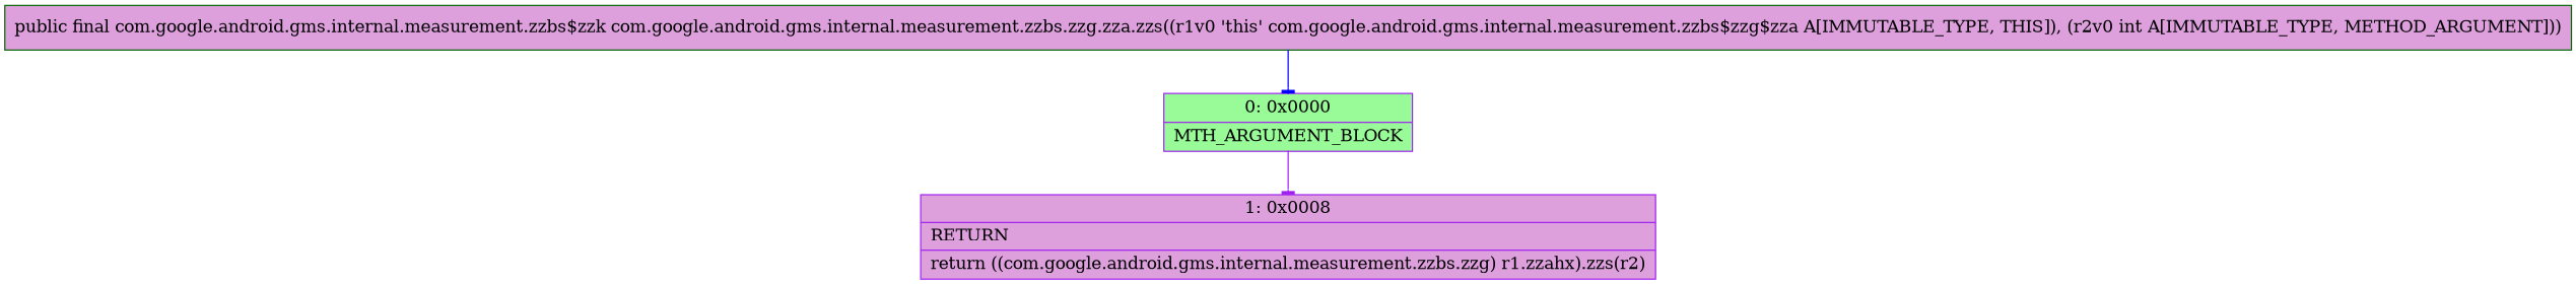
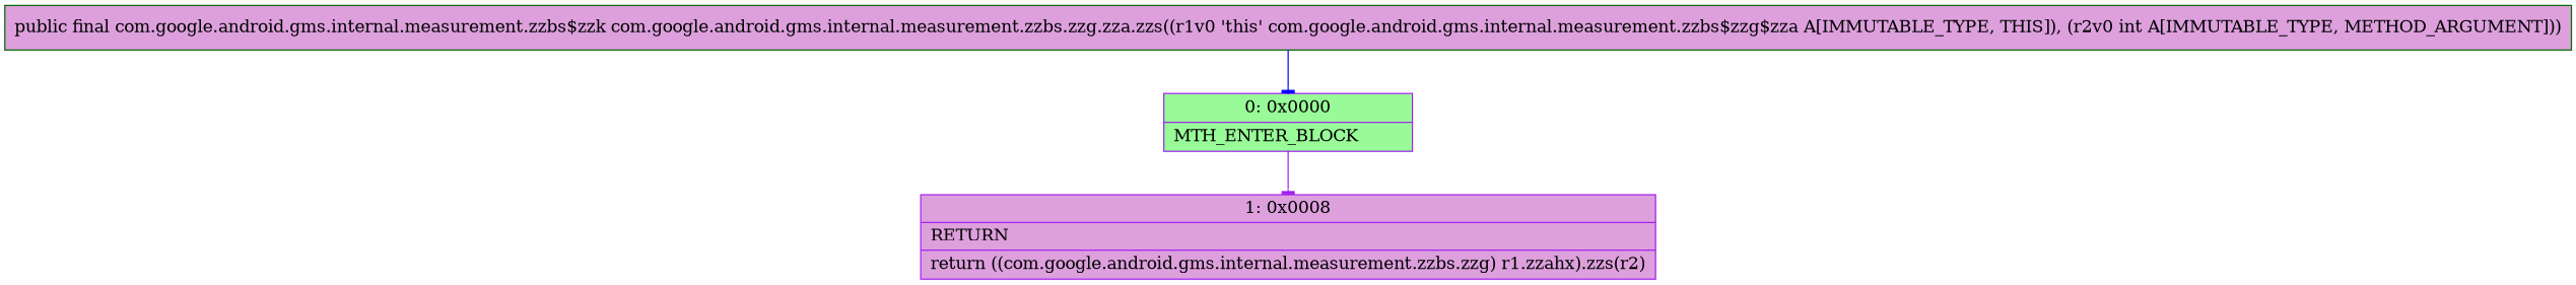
  digraph {
    node [shape=record style=filled fillcolor=plum color=purple]
    edge [arrowhead=tee]
-   n1 [label="{0\:\ 0x0000|MTH_ARGUMENT_BLOCK\l}" fillcolor=palegreen]
+   n1 [label="{0\:\ 0x0000|MTH_ENTER_BLOCK\l}" fillcolor=palegreen]
    n2 [label="{1\:\ 0x0008|RETURN\l|return ((com.google.android.gms.internal.measurement.zzbs.zzg) r1.zzahx).zzs(r2)\l}"]
    n3 [label="{public final com.google.android.gms.internal.measurement.zzbs$zzk com.google.android.gms.internal.measurement.zzbs.zzg.zza.zzs((r1v0 'this' com.google.android.gms.internal.measurement.zzbs$zzg$zza A[IMMUTABLE_TYPE, THIS]), (r2v0 int A[IMMUTABLE_TYPE, METHOD_ARGUMENT])) }" color=darkgreen]
    n1 -> n2 [color=purple]
    n3 -> n1 [color=blue]
  }
